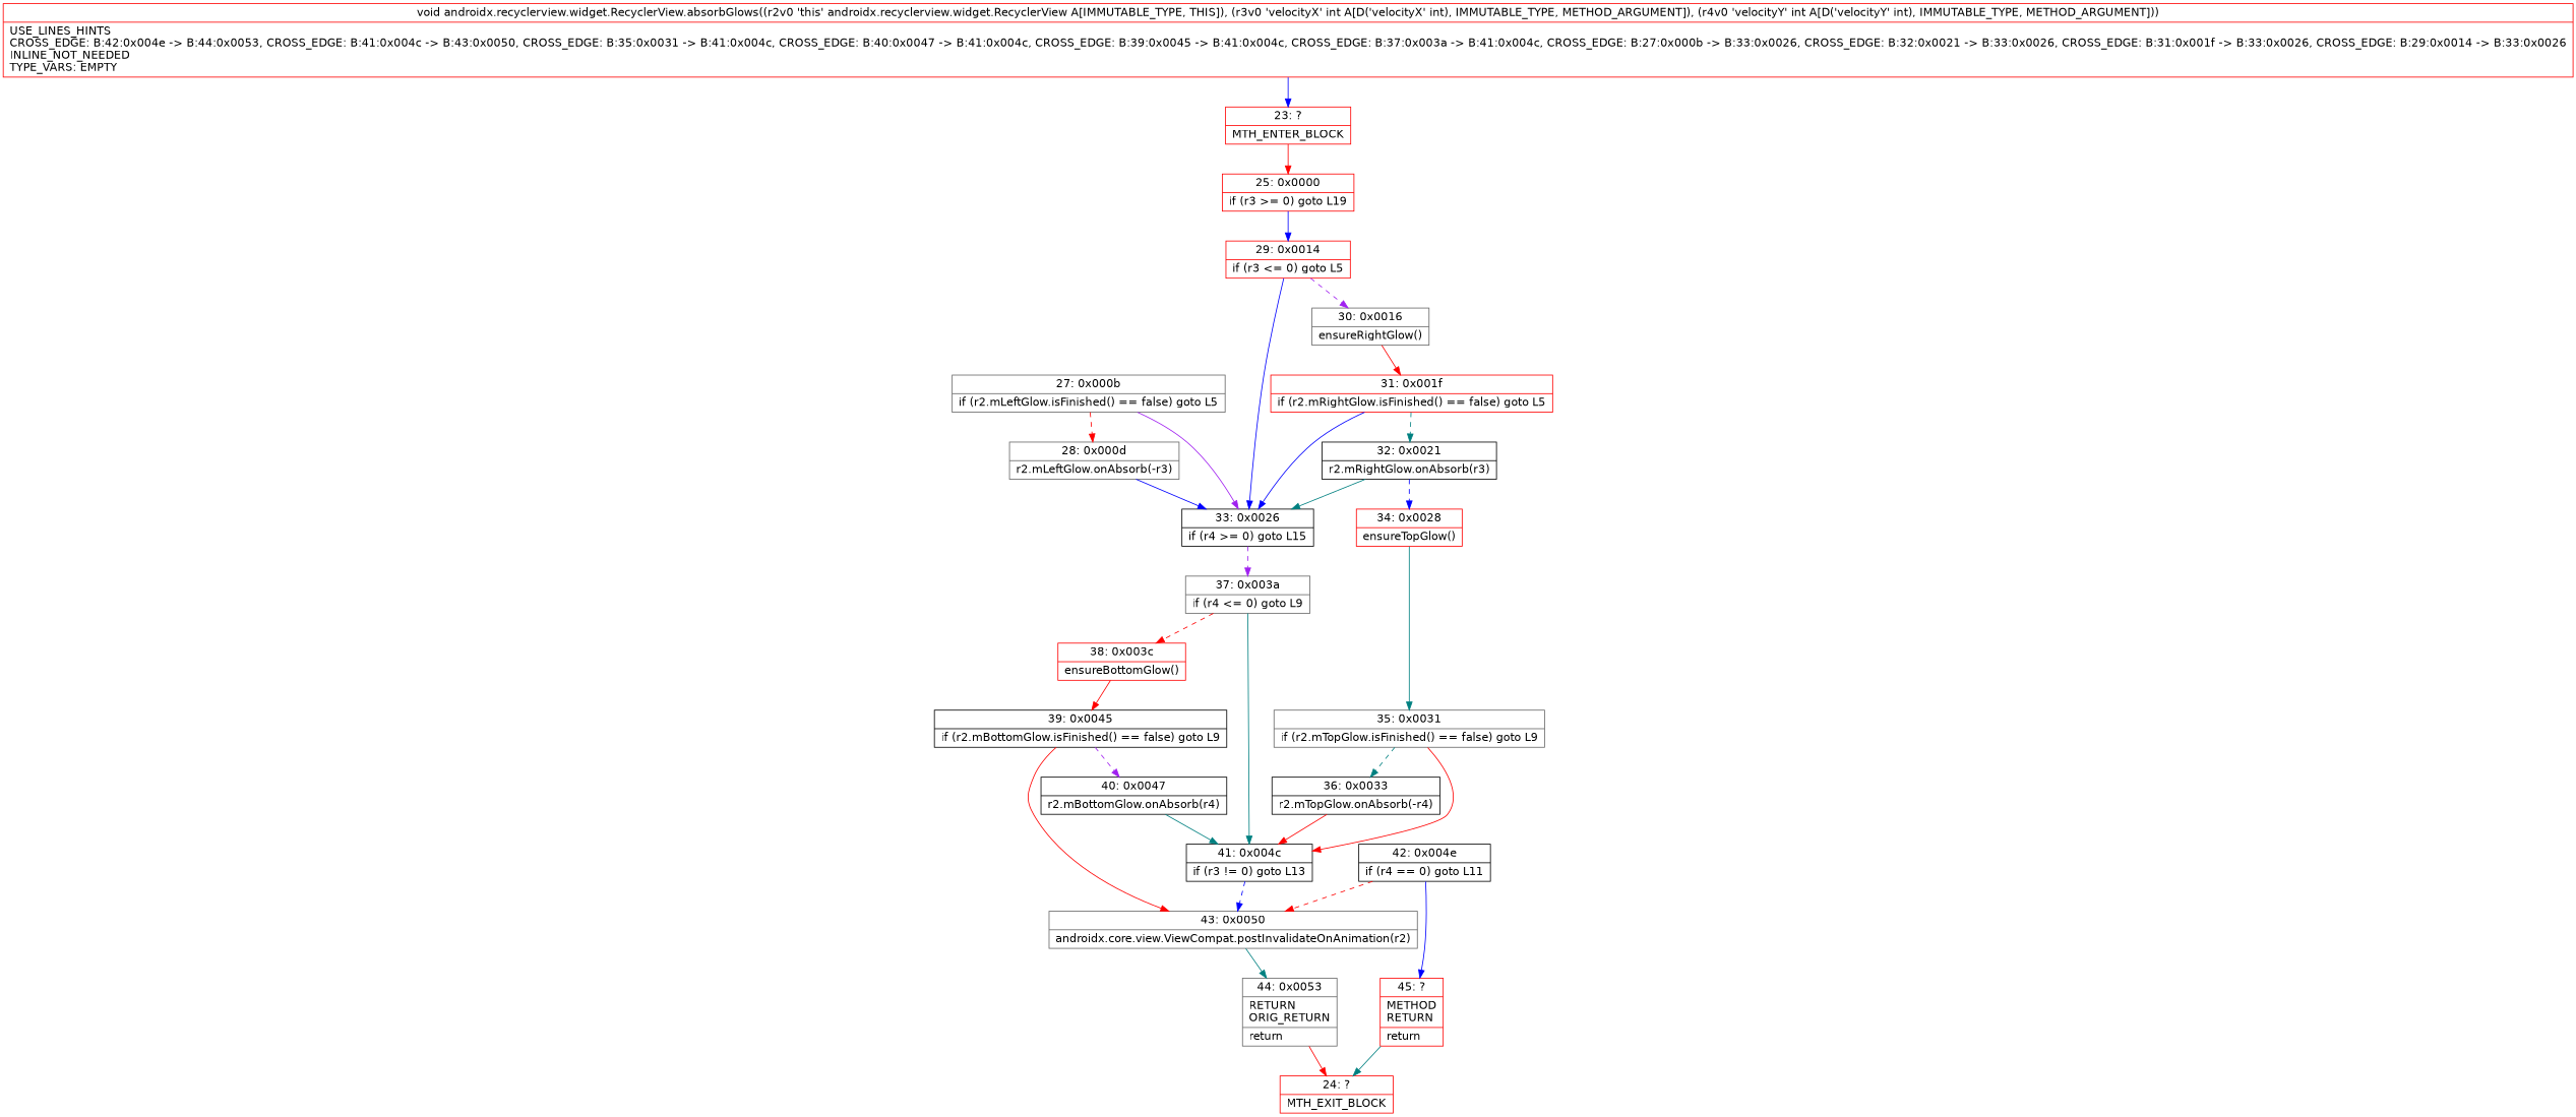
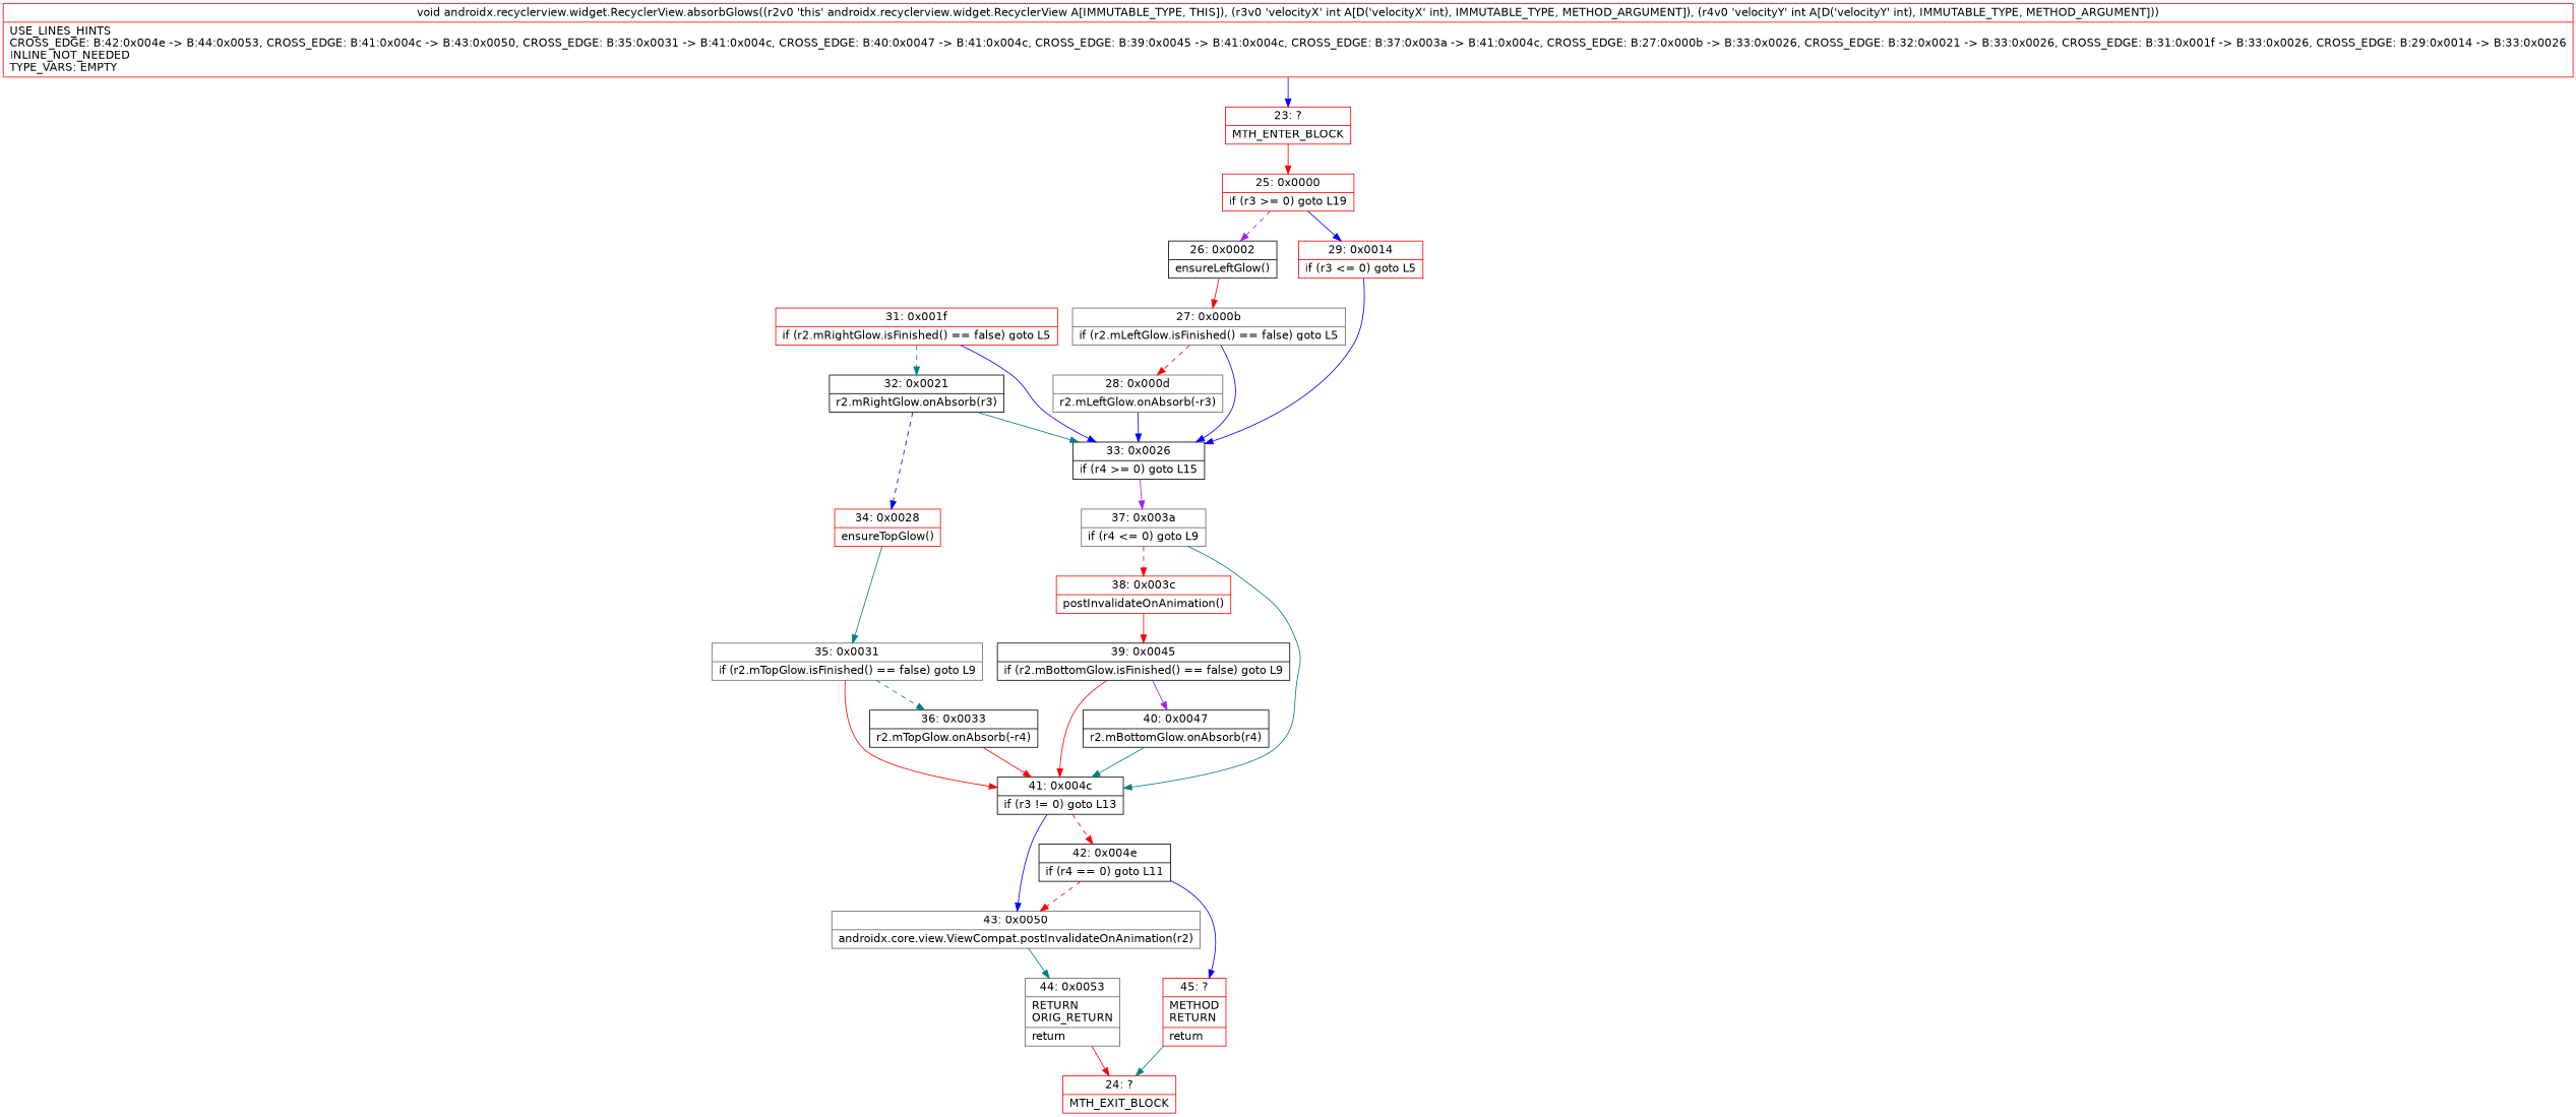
  digraph {
    fontname="DejaVu Sans"
    node [color=red fontname="DejaVu Sans" shape=record]
    edge [color=red fontname="DejaVu Sans"]
    n1 [label="{23\:\ ?|MTH_ENTER_BLOCK\l}"]
    n2 [label="{25\:\ 0x0000|if (r3 \>= 0) goto L19\l}"]
+   n3 [color=black label="{26\:\ 0x0002|ensureLeftGlow()\l}"]
    n4 [label="{29\:\ 0x0014|if (r3 \<= 0) goto L5\l}"]
    n5 [color=gray40 label="{27\:\ 0x000b|if (r2.mLeftGlow.isFinished() == false) goto L5\l}"]
    n6 [color=black label="{33\:\ 0x0026|if (r4 \>= 0) goto L15\l}"]
-   n7 [color=gray40 label="{30\:\ 0x0016|ensureRightGlow()\l}"]
    n8 [color=gray40 label="{28\:\ 0x000d|r2.mLeftGlow.onAbsorb(\-r3)\l}"]
    n9 [color=gray40 label="{37\:\ 0x003a|if (r4 \<= 0) goto L9\l}"]
    n10 [label="{34\:\ 0x0028|ensureTopGlow()\l}"]
    n11 [color=gray40 label="{35\:\ 0x0031|if (r2.mTopGlow.isFinished() == false) goto L9\l}"]
    n12 [color=black label="{41\:\ 0x004c|if (r3 != 0) goto L13\l}"]
-   n13 [label="{38\:\ 0x003c|ensureBottomGlow()\l}"]
+   n13 [label="{38\:\ 0x003c|postInvalidateOnAnimation()\l}"]
    n14 [color=black label="{36\:\ 0x0033|r2.mTopGlow.onAbsorb(\-r4)\l}"]
    n15 [color=black label="{42\:\ 0x004e|if (r4 == 0) goto L11\l}"]
    n16 [color=gray40 label="{43\:\ 0x0050|androidx.core.view.ViewCompat.postInvalidateOnAnimation(r2)\l}"]
    n17 [label="{45\:\ ?|METHOD\lRETURN\l|return\l}"]
    n18 [color=gray40 label="{44\:\ 0x0053|RETURN\lORIG_RETURN\l|return\l}"]
    n19 [label="{24\:\ ?|MTH_EXIT_BLOCK\l}"]
    n20 [color=black label="{39\:\ 0x0045|if (r2.mBottomGlow.isFinished() == false) goto L9\l}"]
    n21 [color=black label="{40\:\ 0x0047|r2.mBottomGlow.onAbsorb(r4)\l}"]
    n22 [label="{31\:\ 0x001f|if (r2.mRightGlow.isFinished() == false) goto L5\l}"]
    n23 [color=black label="{32\:\ 0x0021|r2.mRightGlow.onAbsorb(r3)\l}"]
    n24 [label="{void androidx.recyclerview.widget.RecyclerView.absorbGlows((r2v0 'this' androidx.recyclerview.widget.RecyclerView A[IMMUTABLE_TYPE, THIS]), (r3v0 'velocityX' int A[D('velocityX' int), IMMUTABLE_TYPE, METHOD_ARGUMENT]), (r4v0 'velocityY' int A[D('velocityY' int), IMMUTABLE_TYPE, METHOD_ARGUMENT]))  | USE_LINES_HINTS\lCROSS_EDGE: B:42:0x004e \-\> B:44:0x0053, CROSS_EDGE: B:41:0x004c \-\> B:43:0x0050, CROSS_EDGE: B:35:0x0031 \-\> B:41:0x004c, CROSS_EDGE: B:40:0x0047 \-\> B:41:0x004c, CROSS_EDGE: B:39:0x0045 \-\> B:41:0x004c, CROSS_EDGE: B:37:0x003a \-\> B:41:0x004c, CROSS_EDGE: B:27:0x000b \-\> B:33:0x0026, CROSS_EDGE: B:32:0x0021 \-\> B:33:0x0026, CROSS_EDGE: B:31:0x001f \-\> B:33:0x0026, CROSS_EDGE: B:29:0x0014 \-\> B:33:0x0026\lINLINE_NOT_NEEDED\lTYPE_VARS: EMPTY\l}"]
    n1 -> n2
+   n2 -> n3 [color=purple style=dashed]
    n2 -> n4 [color=blue]
+   n3 -> n5
    n4 -> n6 [color=blue]
-   n4 -> n7 [color=purple style=dashed]
-   n5 -> n6 [color=purple]
+   n5 -> n6 [color=blue]
    n5 -> n8 [style=dashed]
-   n6 -> n9 [color=purple style=dashed]
-   n7 -> n22
+   n6 -> n9 [color=purple]
    n8 -> n6 [color=blue]
    n9 -> n12 [color=teal]
    n9 -> n13 [style=dashed]
    n10 -> n11 [color=teal]
    n11 -> n12
    n11 -> n14 [color=teal style=dashed]
-   n12 -> n16 [color=blue style=dashed]
+   n12 -> n15 [style=dashed]
+   n12 -> n16 [color=blue]
    n13 -> n20
    n14 -> n12
    n15 -> n16 [style=dashed]
    n15 -> n17 [color=blue]
    n16 -> n18 [color=teal]
    n17 -> n19 [color=teal]
    n18 -> n19
-   n20 -> n16
-   n20 -> n21 [color=purple style=dashed]
+   n20 -> n12
+   n20 -> n21 [color=purple style=solid]
    n21 -> n12 [color=teal]
    n22 -> n6 [color=blue]
    n22 -> n23 [color=teal style=dashed]
    n23 -> n6 [color=teal]
    n23 -> n10 [color=blue style=dashed]
    n24 -> n1 [color=blue]
  }
